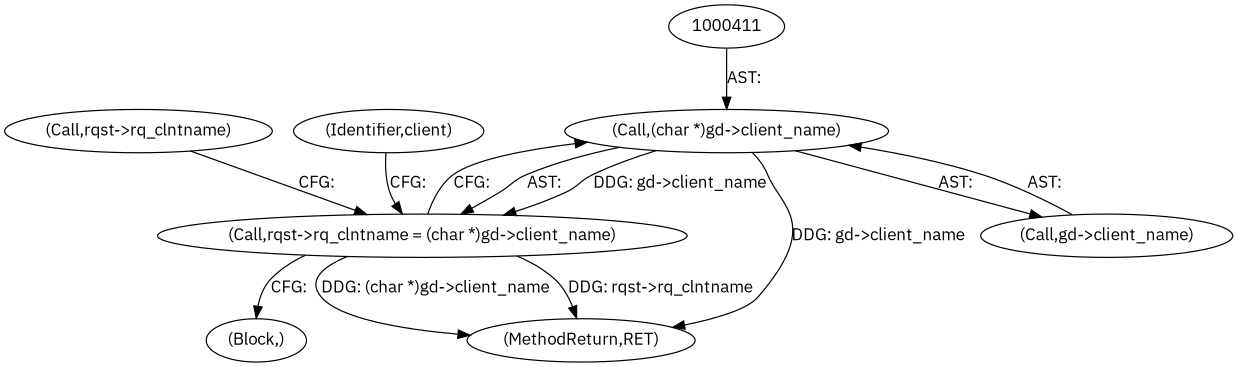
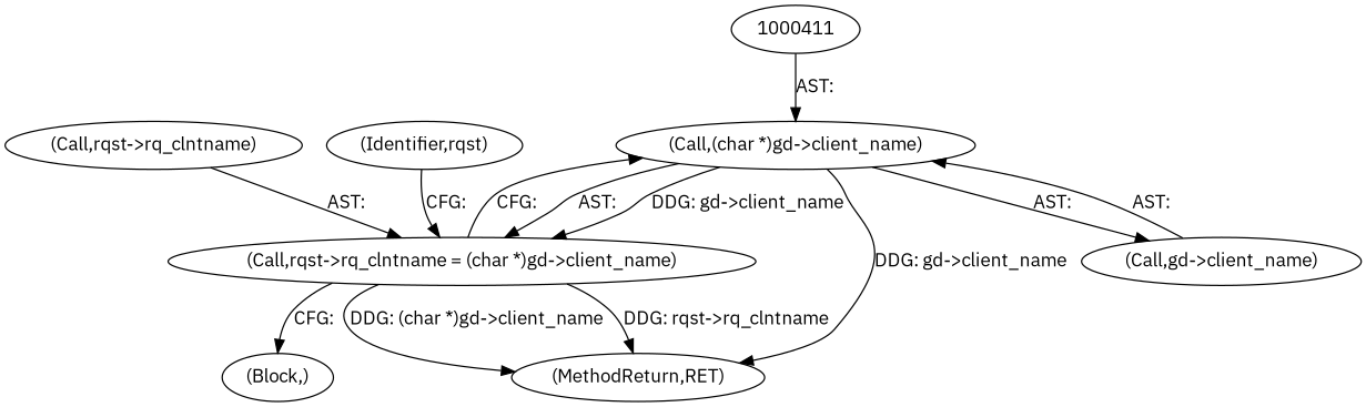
  digraph {
    fontname="IBM Plex Sans"
    node [fontname="IBM Plex Sans"]
    edge [fontname="IBM Plex Sans"]
    n1 [label="(Call,(char *)gd->client_name)"]
    n2 [label="(Call,rqst->rq_clntname = (char *)gd->client_name)"]
    n3 [label="(MethodReturn,RET)"]
    n4 [label="(Call,gd->client_name)"]
    n5 [label="(Block,)"]
    n6 [label="(Call,rqst->rq_clntname)"]
-   n7 [label="(Identifier,client)"]
+   n7 [label="(Identifier,rqst)"]
    1000411
    n1 -> n2 [label="AST: "]
    n1 -> n2 [label="DDG: gd->client_name"]
    n1 -> n3 [label="DDG: gd->client_name"]
    n1 -> n4 [label="AST: "]
    n2 -> n1 [label="CFG: "]
    n2 -> n3 [label="DDG: rqst->rq_clntname"]
    n2 -> n3 [label="DDG: (char *)gd->client_name"]
    n2 -> n5 [label="CFG: "]
    n4 -> n1 [label="AST: "]
-   n6 -> n2 [label="CFG: "]
+   n6 -> n2 [label="AST: "]
    n7 -> n2 [label="CFG: "]
    1000411 -> n1 [label="AST: "]
  }
